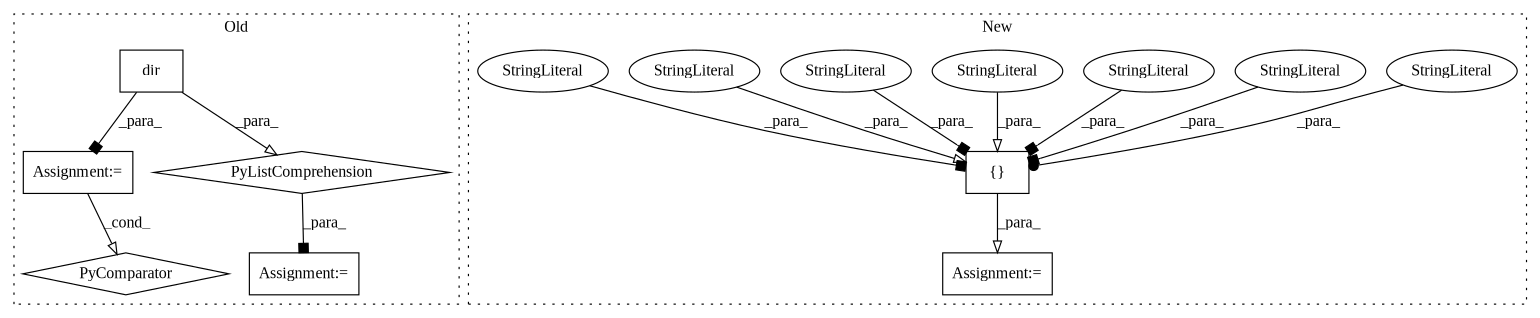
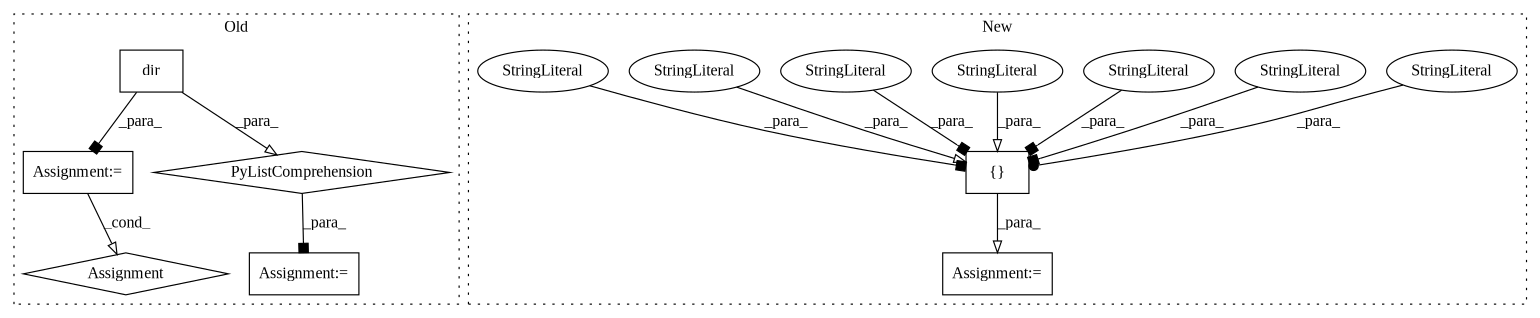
  digraph {
    fontname="Liberation Serif"
    node [a=45 fontname="Liberation Serif" l=14 s=530 shape=ellipse]
    edge [arrowhead=box fontname="Liberation Serif"]
    n1 [a=32 l=5 label=dir s=537 shape=box]
    n2 [a=7 l=12 label="Assignment:=" s=456 shape=box]
    n3 [a=7 l=64 label="Assignment:=" shape=box]
    n4 [a=109 l=134 label=PyListComprehension s=468 shape=diamond]
-   n5 [a=113 l=64 label=PyComparator shape=diamond]
+   n5 [a=113 l=64 label=Assignment shape=diamond]
    n6 [a=4 l="1,1" label="{}" s="458,595" shape=box]
    n7 [a=7 l=1 label="Assignment:=" s=445 shape=box]
    n8 [l=15 label=StringLiteral s=535]
    n9 [l=7 label=StringLiteral s=459]
    n10 [l=10 label=StringLiteral s=479]
    n11 [l=12 label=StringLiteral s=490]
    n12 [label=StringLiteral s=551]
    n13 [label=StringLiteral s=581]
    n14 [label=StringLiteral s=566]
    subgraph cluster_1 {
      label=Old
      style=dotted
      n1
      n2
      n3
      n4
      n5
    }
    subgraph cluster_2 {
      label=New
      style=dotted
      n6
      n7
      n8
      n9
      n10
      n11
      n12
      n13
      n14
    }
    n1 -> n3 [label=_para_]
    n1 -> n4 [arrowhead=onormal label=_para_]
    n3 -> n5 [arrowhead=onormal label=_cond_]
    n4 -> n2 [label=_para_]
    n6 -> n7 [arrowhead=onormal label=_para_]
    n8 -> n6 [arrowhead=dot label=_para_]
    n9 -> n6 [label=_para_]
    n10 -> n6 [label=_para_]
    n11 -> n6 [arrowhead=onormal label=_para_]
    n12 -> n6 [label=_para_]
    n13 -> n6 [arrowhead=onormal label=_para_]
    n14 -> n6 [label=_para_]
  }
